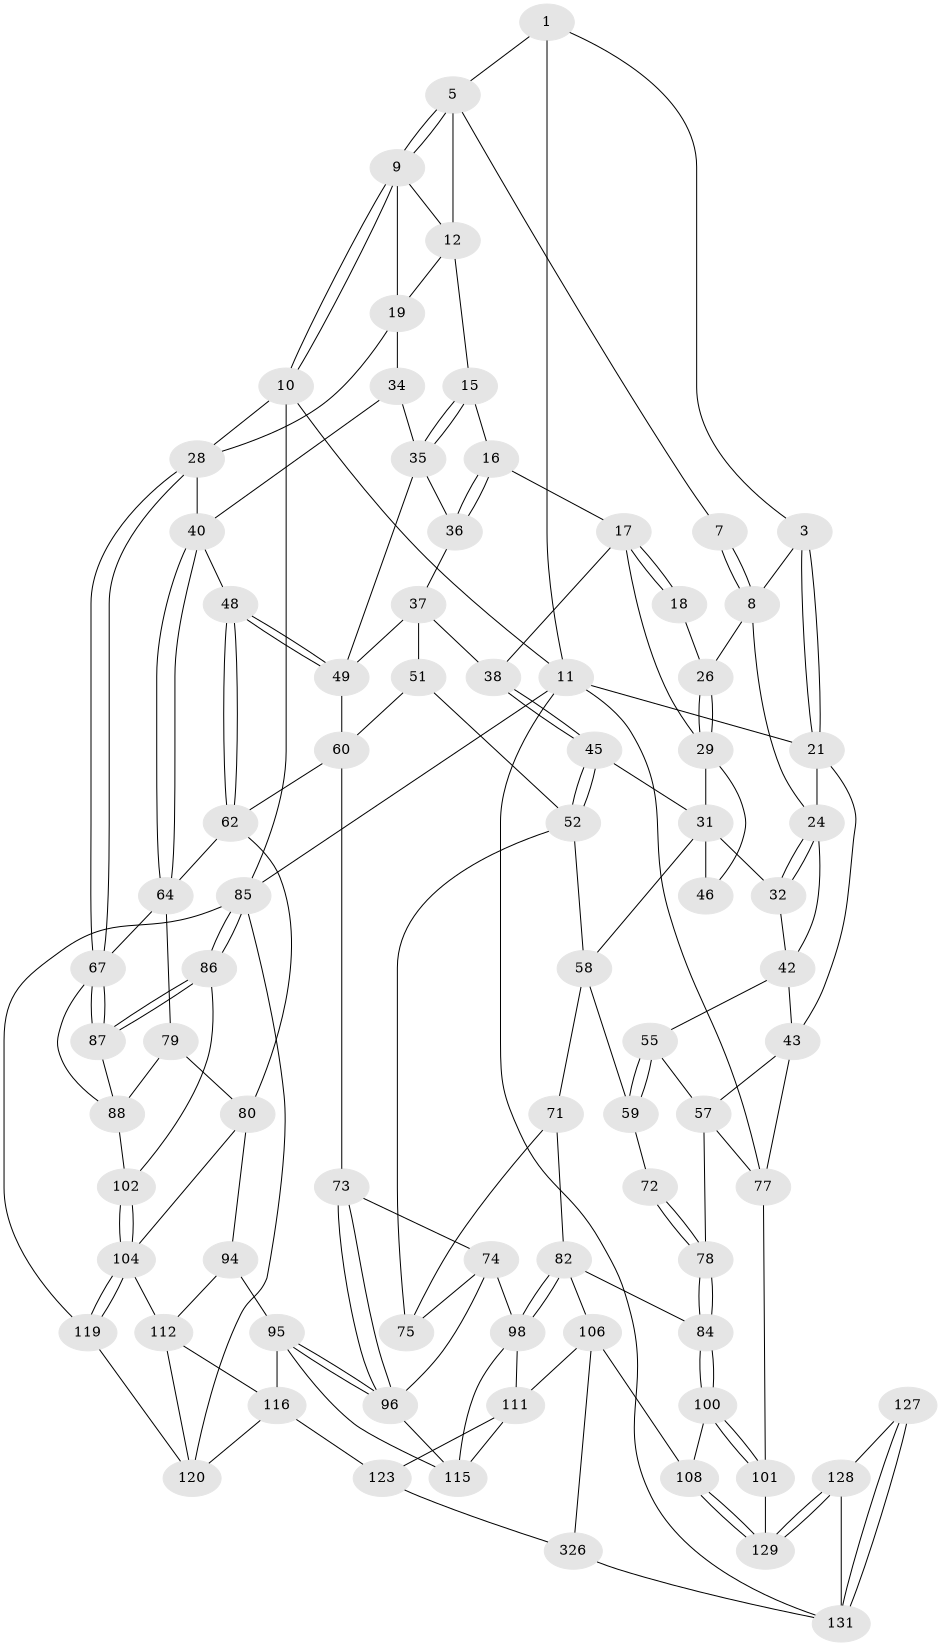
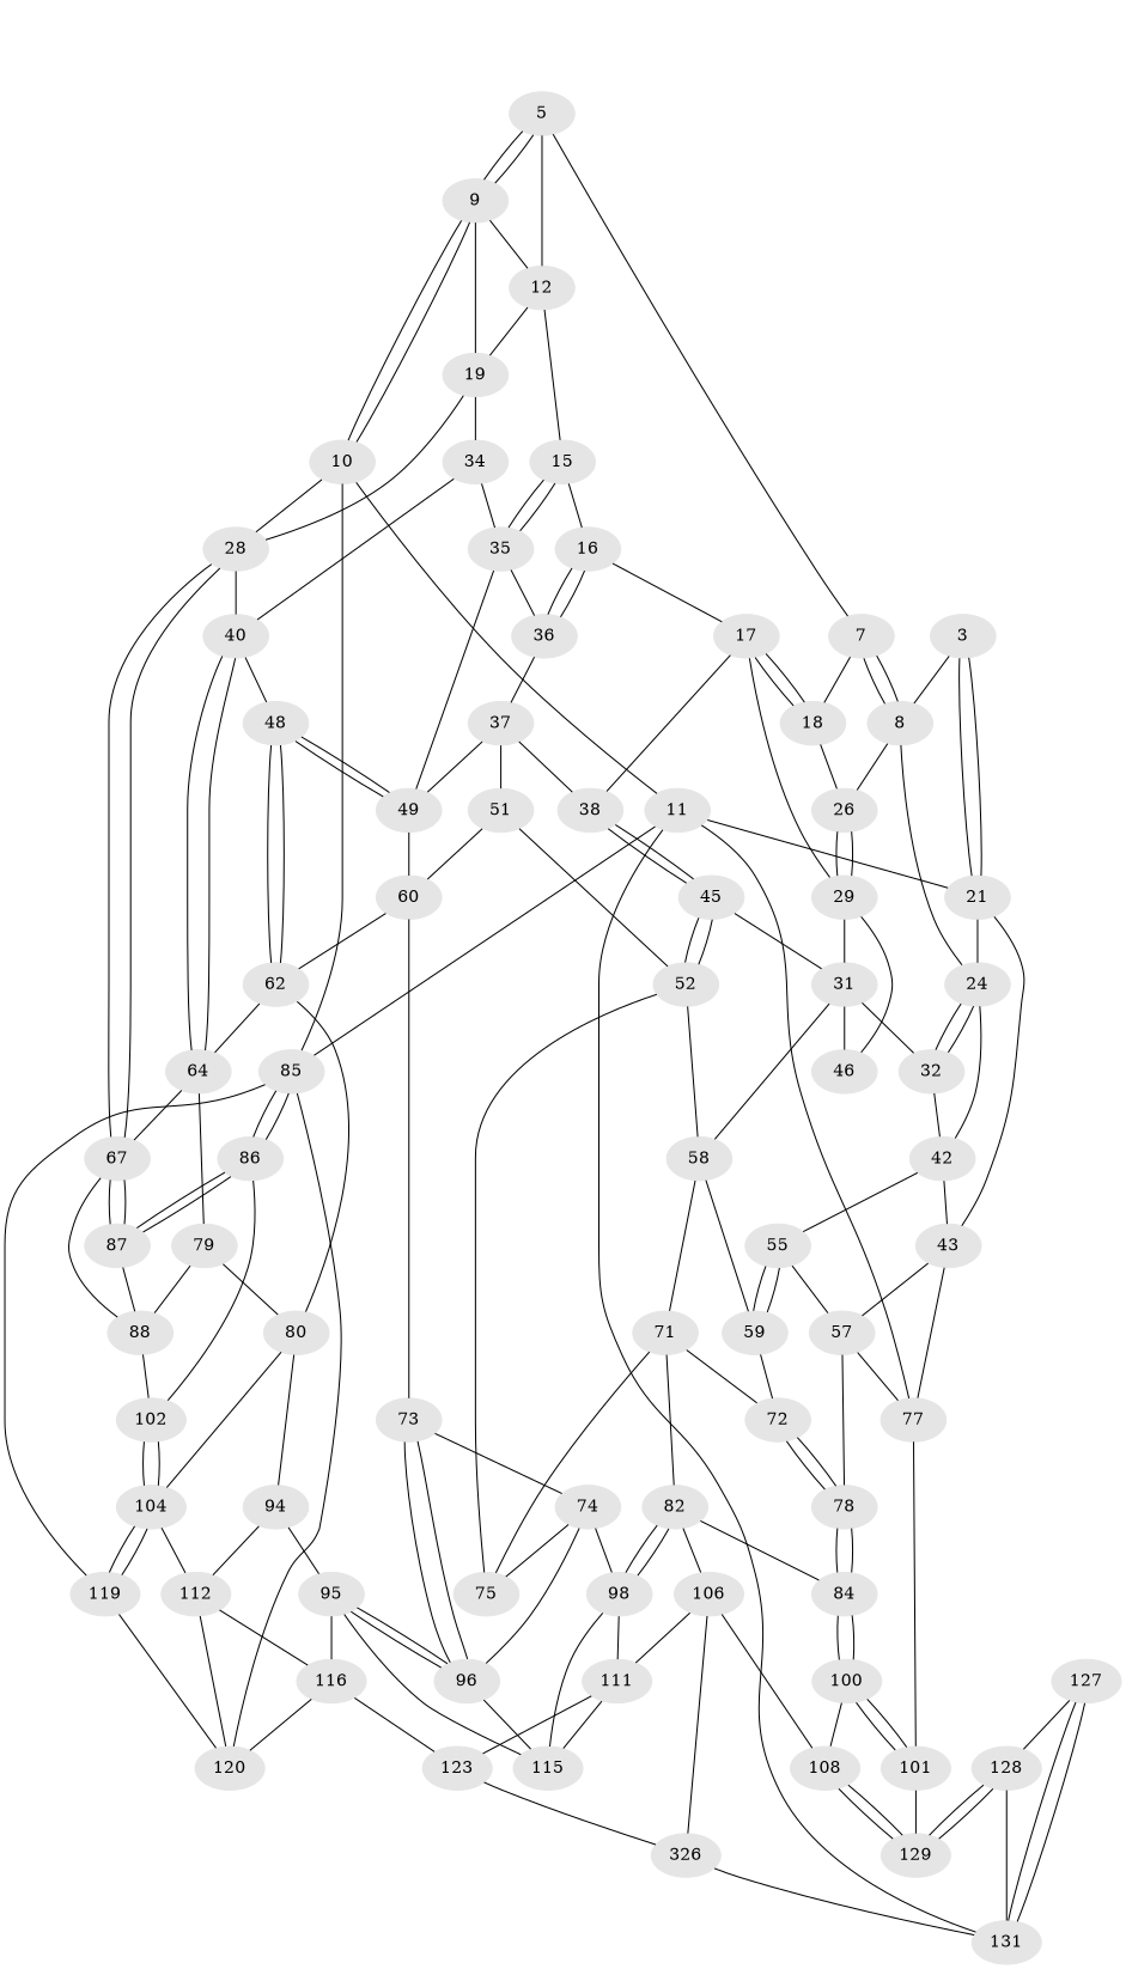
  graph {
    node [color=gray90 style=filled]
-   1 [super="+2"]
    3 [super="+4"]
    5 [super="+6"]
    11 [super="+92"]
    8 [super="+23"]
    21 [super="+22"]
    7
    9 [super="+13"]
    12 [super="+14"]
    85 [super="+118"]
    77 [super="+91"]
    131 [super="+132"]
    24 [super="+25"]
    26
    43 [super="+44"]
    18
    10
    19 [super="+20"]
    15
    32
    42 [super="+47"]
    29 [super="+30"]
    n23 [label=28 super="+28"]
    34
    40 [super="+41"]
    67 [super="+68"]
    86 [super="+103"]
    119
    120 [super="+121"]
    101 [super="+125"]
    16
    35 [super="+39"]
    17 [super="+33"]
    36
    49 [super="+53"]
    38
    37 [super="+50"]
    31 [super="+54"]
    46
    45
    57 [super="+76"]
    55 [super="+56"]
    48
    64 [super="+69"]
    87 [super="+90"]
    88 [super="+89"]
    58 [super="+66"]
    59 [super="+70"]
    71 [super="+81"]
    60 [super="+61"]
    51
    52 [super="+65"]
    62 [super="+63"]
    79
    78
    75
    80 [super="+93"]
    73
    72
    84
    82 [super="+83"]
    74 [super="+97"]
    96 [super="+99"]
    94
    104 [super="+105"]
    102
    98 [super="+110"]
    106 [super="+107"]
    115 [super="+117"]
    111 [super="+124"]
    129 [super="+130"]
    100 [super="+109"]
    95 [super="+114"]
    112 [super="+113"]
    108
    n76 [label=326]
    116 [super="+122"]
    123
    127
    128
-   1 -- 3
-   1 -- 5
-   1 -- 11
    3 -- 8
    3 -- 21
    3 -- 21
    5 -- 7
    5 -- 9
    5 -- 9
    5 -- 12
    11 -- 21
    11 -- 85
    11 -- 77
    11 -- 131
    8 -- 24
    8 -- 26
    21 -- 24
    21 -- 43
    7 -- 8
    7 -- 8
+   7 -- 18
    9 -- 12
    9 -- 10
    9 -- 10
    9 -- 19
    12 -- 19
    12 -- 15
    85 -- 86
    85 -- 86
    85 -- 119
    85 -- 120
    77 -- 101
    24 -- 32
    24 -- 32
    24 -- 42
    26 -- 29
    26 -- 29
    43 -- 77
    43 -- 57
    18 -- 26
    10 -- 11
    10 -- 85
    10 -- n23
    19 -- n23
    19 -- 34
    15 -- 16
    15 -- 35
    15 -- 35
    32 -- 42
    42 -- 43
    42 -- 55
    29 -- 31
    29 -- 46
    n23 -- 40
    n23 -- 67
    n23 -- 67
    34 -- 40
    34 -- 35
    40 -- 48
    40 -- 64
    40 -- 64
    67 -- 87
    67 -- 87
    67 -- 88
    86 -- 87 [weight=2]
    86 -- 87
    86 -- 102
    119 -- 120
    101 -- 129
    16 -- 17
    16 -- 36
    16 -- 36
    35 -- 36
    35 -- 49
    17 -- 18
    17 -- 18
    17 -- 29
    17 -- 38
    36 -- 37
    49 -- 60
    38 -- 45
    38 -- 45
    37 -- 49
    37 -- 38
    37 -- 51
    31 -- 32
    31 -- 46
    31 -- 58
    45 -- 31
    45 -- 52
    45 -- 52
    57 -- 77
    57 -- 78
    55 -- 57
    55 -- 59 [weight=2]
    55 -- 59
    48 -- 49
    48 -- 49
    48 -- 62
    48 -- 62
    64 -- 67
    64 -- 79
    87 -- 88
    88 -- 102
    58 -- 59
    58 -- 71
    59 -- 72
    71 -- 75
+   71 -- 72
    71 -- 82
    60 -- 62
    60 -- 73
    51 -- 60
    51 -- 52
    52 -- 58
    52 -- 75
    62 -- 64
    62 -- 80
    79 -- 88
    79 -- 80
    78 -- 84
    78 -- 84
    80 -- 94
    80 -- 104
    73 -- 74
    73 -- 96
    73 -- 96
    72 -- 78
    72 -- 78
    84 -- 100
    84 -- 100
    82 -- 84
    82 -- 98
    82 -- 98
    82 -- 106
    74 -- 75
    74 -- 96
    74 -- 98
    96 -- 115
    94 -- 95
    94 -- 112
    104 -- 119
    104 -- 119
    104 -- 112
    102 -- 104
    102 -- 104
    98 -- 115
    98 -- 111
    106 -- 111
    106 -- 108
    106 -- n76
    111 -- 115
    111 -- 123
    100 -- 101 [weight=2]
    100 -- 101
    100 -- 108
    95 -- 96
    95 -- 96
    95 -- 115
    95 -- 116
    112 -- 120
    112 -- 116
    108 -- 129
    108 -- 129
    n76 -- 131
    116 -- 120
    116 -- 123
    123 -- n76
    127 -- 131
    127 -- 131
    127 -- 128
    128 -- 131
    128 -- 129
    128 -- 129
  }
